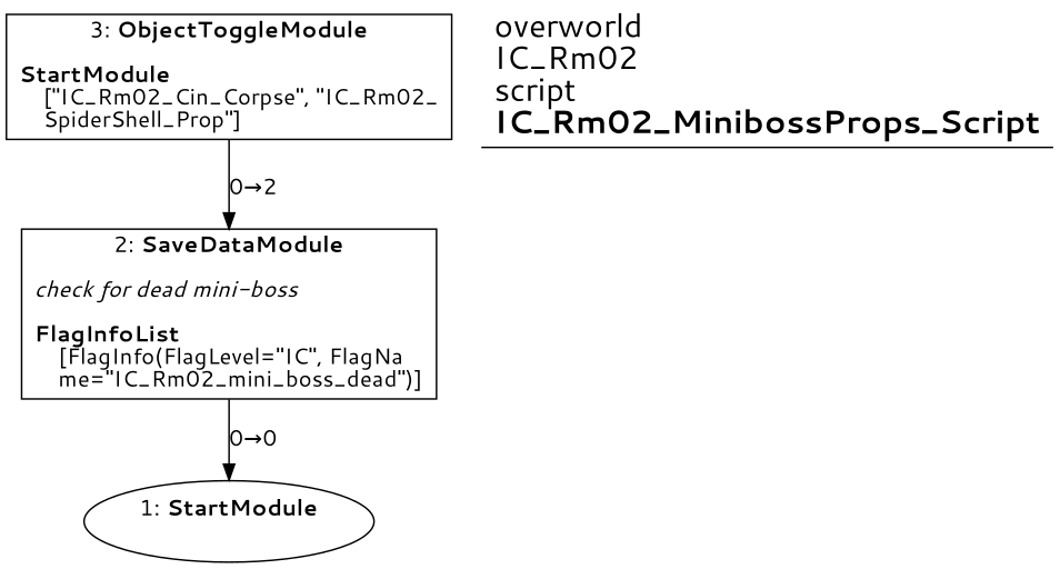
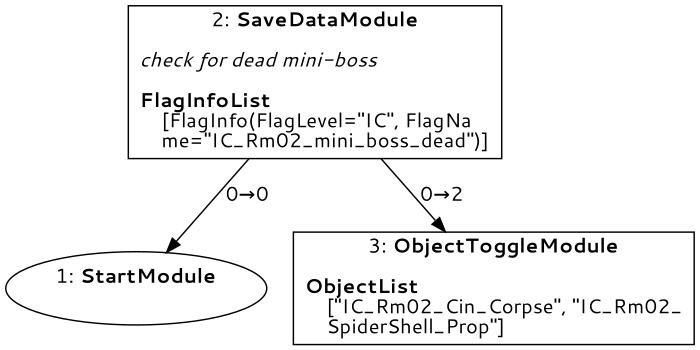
  digraph {
    fontname="Segoe UI"
    splines=spline
    node [fontname="Segoe UI" shape=box]
    edge [fontname="Segoe UI"]
    n1 [label=<1: <b>StartModule</b><br/><br/>> shape=oval]
    n2 [label=<2: <b>SaveDataModule</b><br/><br/><i>check for dead mini-boss<br align="left"/></i><br align="left"/><b>FlagInfoList</b><br align="left"/>    [FlagInfo(FlagLevel=&quot;IC&quot;, FlagNa<br align="left"/>    me=&quot;IC_Rm02_mini_boss_dead&quot;)]<br align="left"/>>]
-   n3 [label=<3: <b>ObjectToggleModule</b><br/><br/><b>StartModule</b><br align="left"/>    [&quot;IC_Rm02_Cin_Corpse&quot;, &quot;IC_Rm02_<br align="left"/>    SpiderShell_Prop&quot;]<br align="left"/>>]
-   n4 [label=<<font point-size="20">overworld<br align="left"/>IC_Rm02<br align="left"/>script<br align="left"/><b>IC_Rm02_MinibossProps_Script</b><br align="left"/></font>> shape=underline]
+   n3 [label=<3: <b>ObjectToggleModule</b><br/><br/><b>ObjectList</b><br align="left"/>    [&quot;IC_Rm02_Cin_Corpse&quot;, &quot;IC_Rm02_<br align="left"/>    SpiderShell_Prop&quot;]<br align="left"/>>]
    n2 -> n1 [label="0→0"]
-   n3 -> n2 [label="0→2"]
+   n2 -> n3 [label="0→2"]
  }
